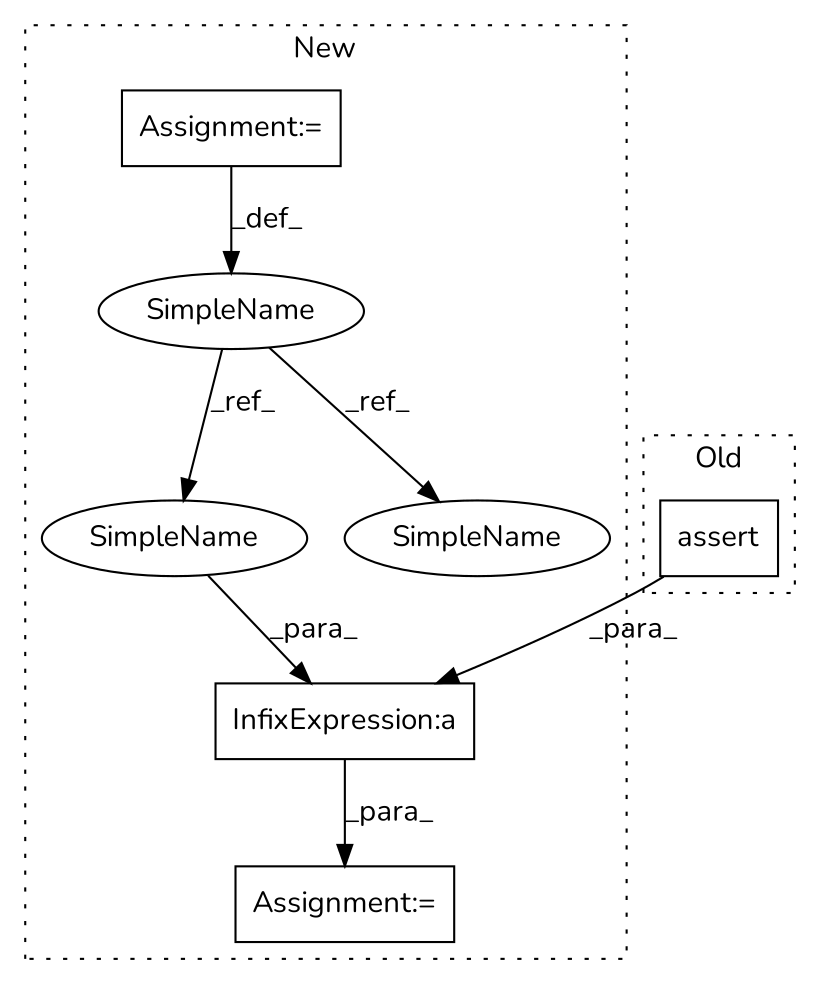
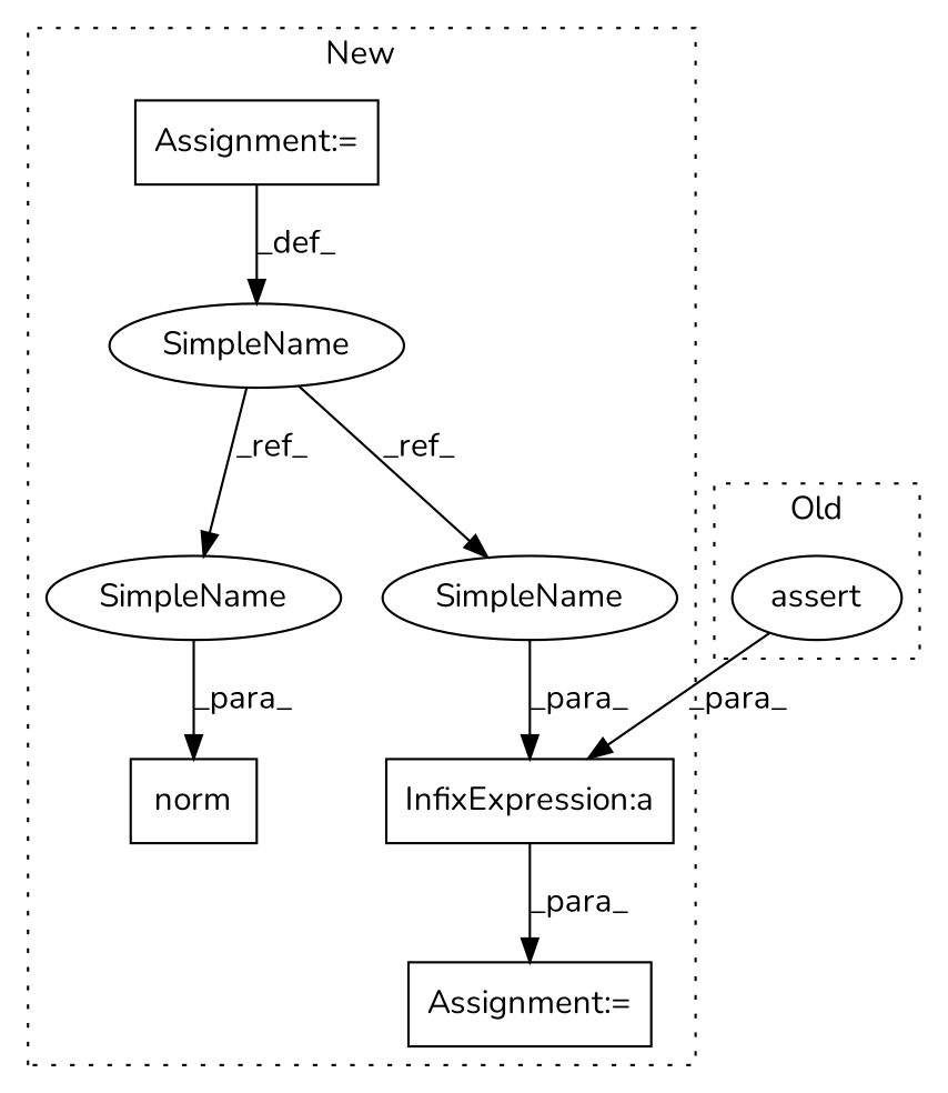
  digraph {
    fontname=Nunito
    node [a=42 fontname=Nunito l=5 shape=box]
    edge [fontname=Nunito]
+   n1 [a=32 l="5,1" label=norm s="1021,1031"]
    n2 [a=7 l=1 label="Assignment:=" s=1002]
    n3 [a=7 l=1 label="Assignment:=" s=953]
    n4 [a=27 l=3 label="InfixExpression:a" s=1009]
    n5 [label=SimpleName s=948 shape=ellipse]
    n6 [label=SimpleName s=1004 shape=ellipse]
    n7 [label=SimpleName s=1026 shape=ellipse]
-   n8 [a=6 l=7 label=assert s=983]
+   n8 [a=6 l=7 label=assert s=983 shape=ellipse]
    subgraph cluster_1 {
      label=New
      style=dotted
+     n1
      n2
      n3
      n4
      n5
      n6
      n7
    }
    subgraph cluster_2 {
      label=Old
      style=dotted
      n8
    }
    n3 -> n5 [label=_def_]
    n4 -> n2 [label=_para_]
    n5 -> n6 [label=_ref_]
    n5 -> n7 [label=_ref_]
    n6 -> n4 [label=_para_]
+   n7 -> n1 [label=_para_]
    n8 -> n4 [label=_para_]
  }
